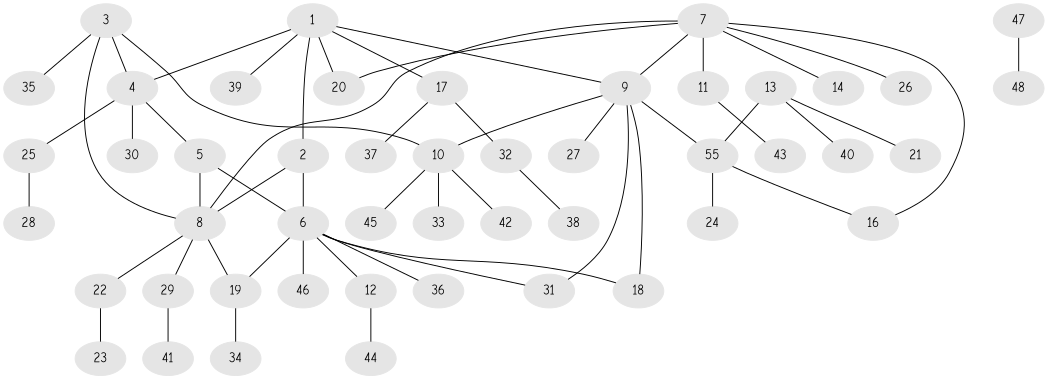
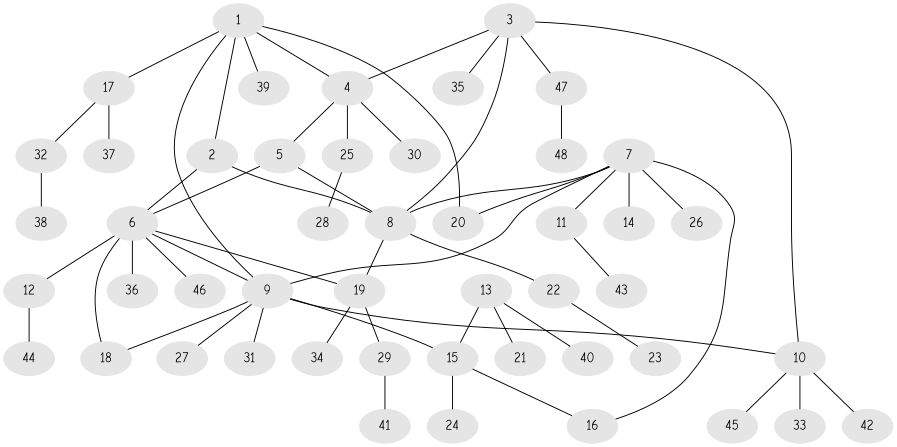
  graph {
    fontname="Comic Neue"
    node [color=gray90 fontname="Comic Neue" style=filled]
    edge [fontname="Comic Neue"]
    1
    2
    4
    9
    17
    20
    39
    6
    8
    5
    25
    30
    10
    18
    27
    31
-   15 [label=55]
+   15
    32
    37
    12
    19
    36
    46
    22
    3
    35
    47
    33
    42
    45
    48
    28
    44
    29
    34
    7
    11
    14
    26
    16
    43
    23
    13
    40
    21
    24
    38
    41
    1 -- 2
    1 -- 4
    1 -- 9
    1 -- 17
    1 -- 20
    1 -- 39
    2 -- 6
    2 -- 8
    4 -- 5
    4 -- 25
    4 -- 30
    9 -- 10
    9 -- 18
    9 -- 27
    9 -- 31
    9 -- 15
    17 -- 32
    17 -- 37
-   6 -- 31
+   6 -- 9
    6 -- 18
    6 -- 12
    6 -- 19
    6 -- 36
    6 -- 46
    8 -- 19
    8 -- 22
    5 -- 6
    5 -- 8
    25 -- 28
    10 -- 33
    10 -- 42
    10 -- 45
    15 -- 16
    15 -- 24
    32 -- 38
    12 -- 44
-   8 -- 29
+   19 -- 29
    19 -- 34
    22 -- 23
    3 -- 4
    3 -- 8
    3 -- 10
    3 -- 35
+   3 -- 47
    47 -- 48
    29 -- 41
    7 -- 9
    7 -- 20
    7 -- 8
    7 -- 11
    7 -- 14
    7 -- 26
    7 -- 16
    11 -- 43
    13 -- 15
    13 -- 40
    13 -- 21
  }
